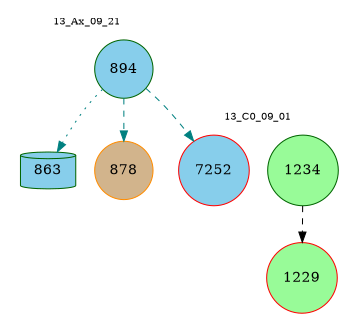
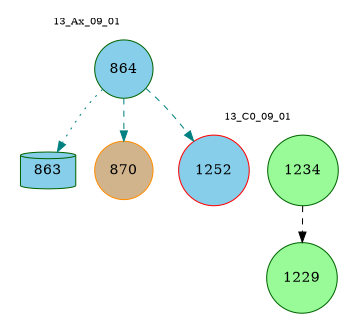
  digraph {
    node [color=darkgreen fillcolor=skyblue shape=circle style=filled]
    edge [color=teal style=dashed]
-   n1 [label=894]
+   n1 [label=864]
    n2 [label=863 shape=cylinder]
-   n3 [color=darkorange fillcolor=tan label=878]
+   n3 [color=darkorange fillcolor=tan label=870]
    n4 [fillcolor=palegreen label=1234]
-   n5 [color=red fillcolor=palegreen label=1229]
-   n6 [color=red label=7252]
+   n5 [fillcolor=palegreen label=1229]
+   n6 [color=red label=1252]
    subgraph cluster_1 {
      color=white
      fontsize=10
-     label="13_Ax_09_21"
+     label="13_Ax_09_01"
      n1
      n2
      n3
    }
    subgraph cluster_2 {
      color=white
      fontsize=10
      label="13_C0_09_01"
      n4
      n5
      n6
    }
    n1 -> n2 [style=dotted]
    n1 -> n3
    n1 -> n6
    n4 -> n5 [color=black]
  }
